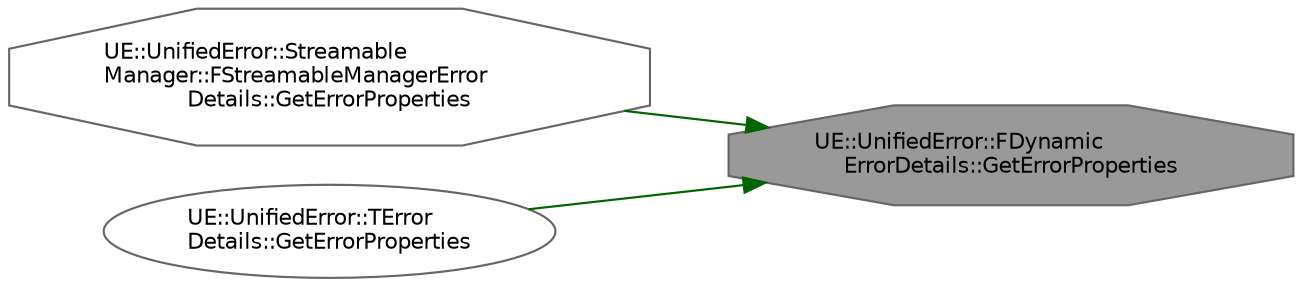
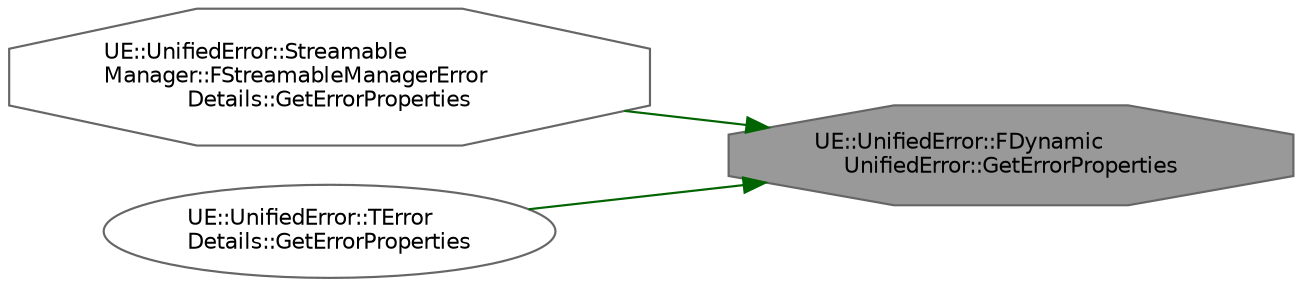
  digraph {
    rankdir=RL
    node [color=grey40 fillcolor=white fontname=Helvetica fontsize=10 shape=octagon style=filled]
    edge [color=darkgreen dir=back fontname=Helvetica fontsize=10 labelfontname=Helvetica labelfontsize=10 style=solid]
-   n1 [color=gray40 fillcolor=grey60 fontcolor=black height=0.2 label="UE::UnifiedError::FDynamic\lErrorDetails::GetErrorProperties" width=0.4]
+   n1 [color=gray40 fillcolor=grey60 fontcolor=black height=0.2 label="UE::UnifiedError::FDynamic\lUnifiedError::GetErrorProperties" width=0.4]
    n2 [height=0.2 label="UE::UnifiedError::Streamable\lManager::FStreamableManagerError\lDetails::GetErrorProperties" width=0.4]
    n3 [height=0.2 label="UE::UnifiedError::TError\lDetails::GetErrorProperties" shape=ellipse width=0.4]
    n1 -> n2
    n1 -> n3
  }
